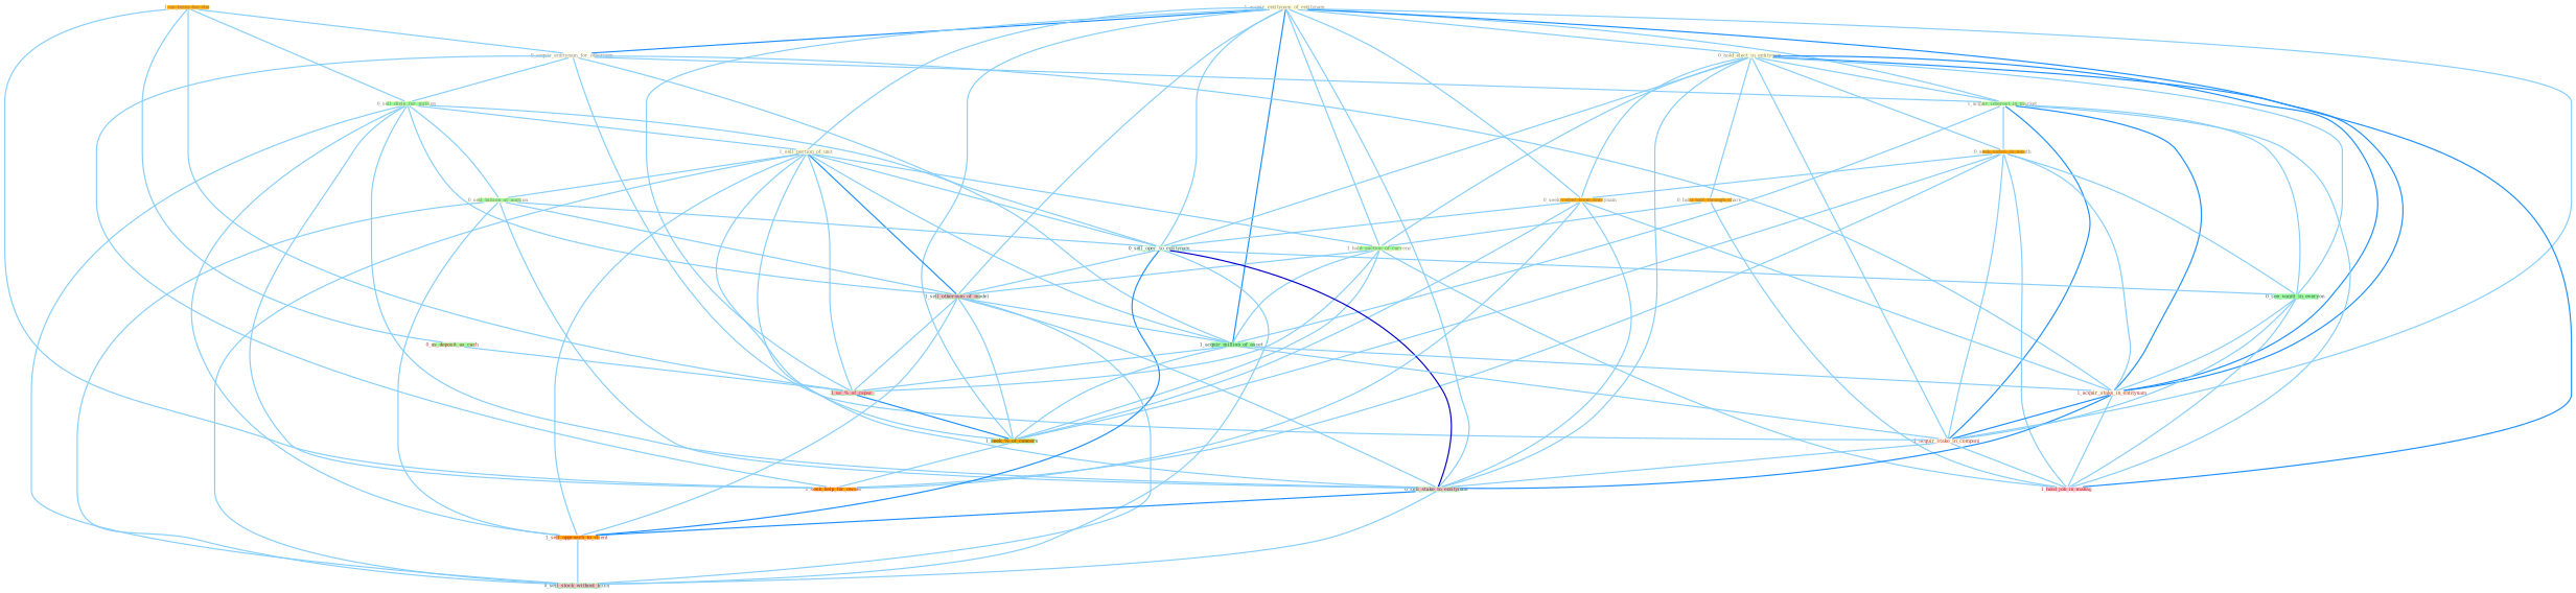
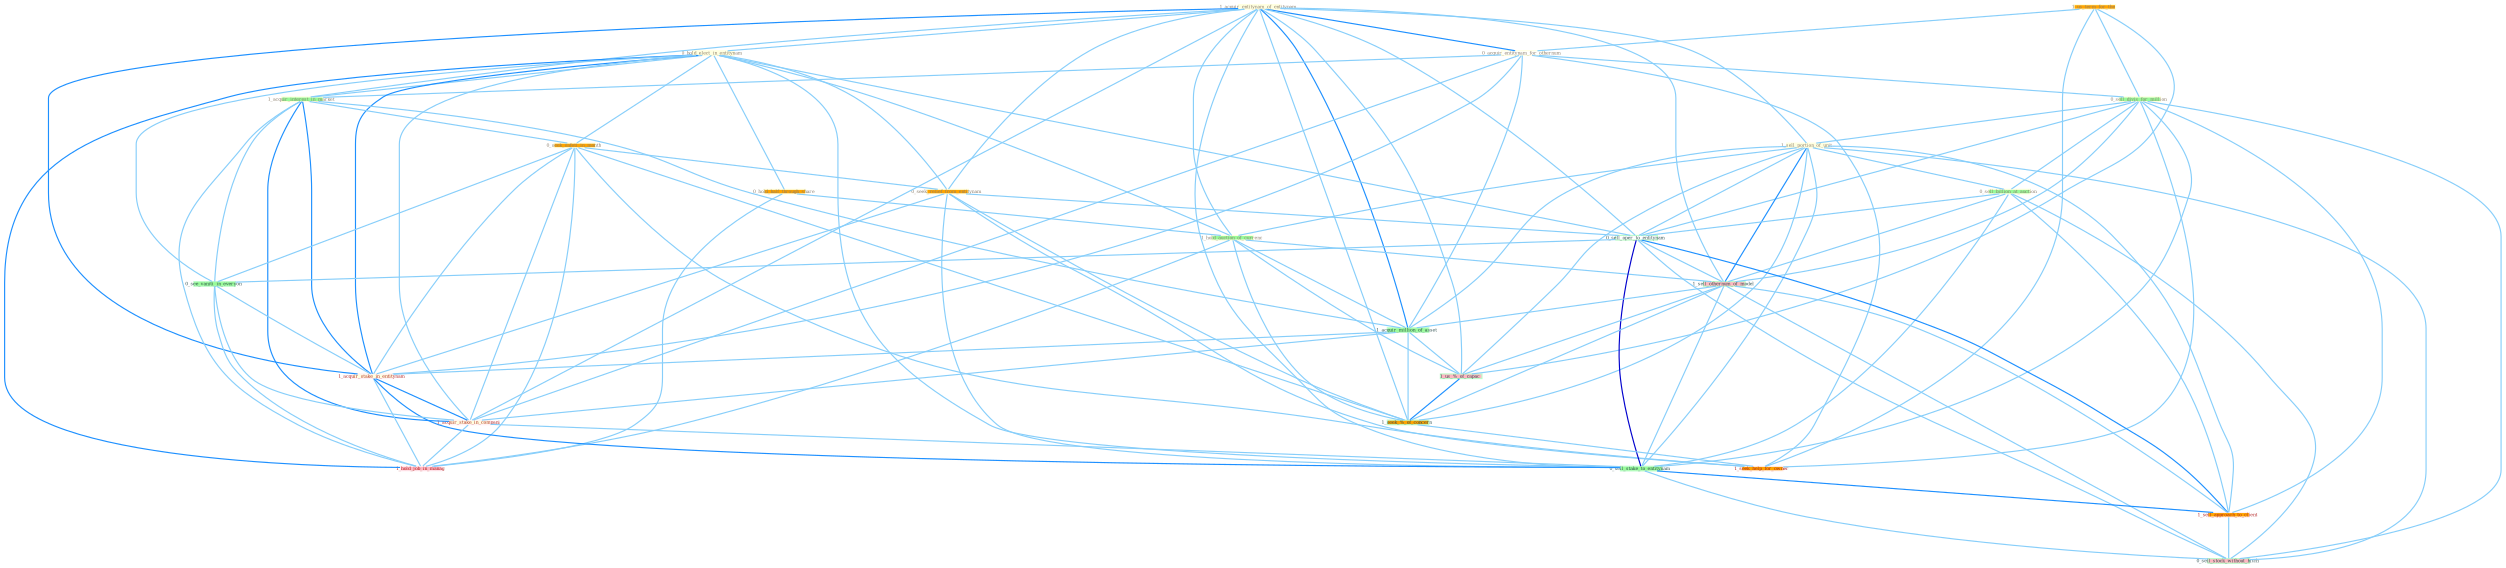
  graph {
    node [color="#ffffe0" fillcolor=palegreen fixedsize=true fontcolor="#8b7d6b" fontsize=4 shape=polygon style=filled]
    edge [color="#87cefa" w=1]
    "1_us_term_for_the " [fillcolor=orange height=.06 width=.5]
    "1_acquir_entitynam_of_entitynam " [fillcolor=lightyellow height=.06 width=.5]
    "0_acquir_entitynam_for_othernum " [fillcolor=white height=.06 width=.5]
    "0_sell_divis_for_million " [height=.06 width=.5]
    "1_sell_portion_of_unit " [fillcolor=lightyellow height=.06 width=.5]
    "0_hold_elect_in_entitynam " [fillcolor=lightyellow height=.06 width=.5]
    "1_acquir_interest_in_market " [height=.06 width=.5]
    "0_seek_safeti_in_month " [fillcolor=orange height=.06 width=.5]
    "0_hold_half_through_share " [fillcolor=orange height=.06 width=.5]
    "0_sell_billion_at_auction " [height=.06 width=.5]
    "0_seek_relief_from_entitynam " [fillcolor=orange height=.06 width=.5]
    "1_hold_auction_of_currenc " [height=.06 width=.5]
-   "0_us_deposit_as_cach " [color="#fff0f5" fontcolor="#b22222" height=.06 width=.5]
    "1_acquir_stake_in_entitynam " [color="#fff0f5" fillcolor=lightyellow fontcolor="#b22222" height=.06 width=.5]
    "1_acquir_stake_in_compani " [color="#fff0f5" fillcolor=lightyellow fontcolor="#b22222" height=.06 width=.5]
    "1_sell_approach_to_client " [color="#fff0f5" fillcolor=orange fontcolor="#b22222" height=.06 width=.5]
    "1_hold_job_in_manag " [color="#fff0f5" fillcolor=lightpink fontcolor="#b22222" height=.06 width=.5]
    "1_seek_help_for_owner " [color="#fff0f5" fillcolor=orange fontcolor="#b22222" height=.06 width=.5]
-   "1_us_%_of_capac " [color="#BDFCC9" fillcolor=lightpink fontcolor="#b22222" height=.06 width=.5]
+   "1_us_%_of_capac " [color="#BDFCC9" fillcolor=lightpink fontcolor="#2f4f4f" height=.06 width=.5]
    "0_sell_oper_to_entitynam " [color="#BDFCC9" fillcolor=white fontcolor="#2f4f4f" height=.06 width=.5]
    "1_sell_othernum_of_model " [color="#BDFCC9" fillcolor=lightpink fontcolor="#2f4f4f" height=.06 width=.5]
    "1_acquir_million_of_asset " [color="#BDFCC9" fontcolor="#2f4f4f" height=.06 width=.5]
-   "0_sell_stake_to_entitynam " [color="#BDFCC9" fillcolor=lightpink fontcolor="#2f4f4f" height=.06 width=.5]
+   "0_sell_stake_to_entitynam " [color="#BDFCC9" fontcolor="#2f4f4f" height=.06 width=.5]
    "1_seek_%_of_concern " [color="#BDFCC9" fillcolor=orange fontcolor="#2f4f4f" height=.06 width=.5]
    "0_sell_stock_without_hitch " [color="#BDFCC9" fillcolor=lightpink fontcolor="#2f4f4f" height=.06 width=.5]
    "0_see_vaniti_in_everyon " [color="#BDFCC9" fontcolor="#2f4f4f" height=.06 width=.5]
    subgraph sub_1 {
      "1_us_term_for_the "
      "1_acquir_entitynam_of_entitynam "
      "0_acquir_entitynam_for_othernum "
      "0_sell_divis_for_million "
      "1_sell_portion_of_unit "
      "0_hold_elect_in_entitynam "
      "1_acquir_interest_in_market "
      "0_seek_safeti_in_month "
      "0_hold_half_through_share "
      "0_sell_billion_at_auction "
      "0_seek_relief_from_entitynam "
      "1_hold_auction_of_currenc "
    }
    subgraph sub_2 {
-     "0_us_deposit_as_cach "
      "1_acquir_stake_in_entitynam "
      "1_acquir_stake_in_compani "
      "1_sell_approach_to_client "
      "1_hold_job_in_manag "
      "1_seek_help_for_owner "
    }
    "1_us_term_for_the " -- "0_acquir_entitynam_for_othernum "
    "1_us_term_for_the " -- "0_sell_divis_for_million "
-   "1_us_term_for_the " -- "0_us_deposit_as_cach "
    "1_us_term_for_the " -- "1_seek_help_for_owner "
    "1_us_term_for_the " -- "1_us_%_of_capac "
    "1_acquir_entitynam_of_entitynam " -- "0_acquir_entitynam_for_othernum " [color="#1e90ff" w=2]
    "1_acquir_entitynam_of_entitynam " -- "1_sell_portion_of_unit "
    "1_acquir_entitynam_of_entitynam " -- "0_hold_elect_in_entitynam "
    "1_acquir_entitynam_of_entitynam " -- "1_acquir_interest_in_market "
    "1_acquir_entitynam_of_entitynam " -- "0_seek_relief_from_entitynam "
    "1_acquir_entitynam_of_entitynam " -- "1_hold_auction_of_currenc "
    "1_acquir_entitynam_of_entitynam " -- "1_acquir_stake_in_entitynam " [color="#1e90ff" w=2]
    "1_acquir_entitynam_of_entitynam " -- "1_acquir_stake_in_compani "
    "1_acquir_entitynam_of_entitynam " -- "1_us_%_of_capac "
    "1_acquir_entitynam_of_entitynam " -- "0_sell_oper_to_entitynam "
    "1_acquir_entitynam_of_entitynam " -- "1_sell_othernum_of_model "
    "1_acquir_entitynam_of_entitynam " -- "1_acquir_million_of_asset " [color="#1e90ff" w=2]
    "1_acquir_entitynam_of_entitynam " -- "0_sell_stake_to_entitynam "
    "1_acquir_entitynam_of_entitynam " -- "1_seek_%_of_concern "
    "0_acquir_entitynam_for_othernum " -- "0_sell_divis_for_million "
    "0_acquir_entitynam_for_othernum " -- "1_acquir_interest_in_market "
    "0_acquir_entitynam_for_othernum " -- "1_acquir_stake_in_entitynam "
    "0_acquir_entitynam_for_othernum " -- "1_acquir_stake_in_compani "
    "0_acquir_entitynam_for_othernum " -- "1_seek_help_for_owner "
    "0_acquir_entitynam_for_othernum " -- "1_acquir_million_of_asset "
    "0_sell_divis_for_million " -- "1_sell_portion_of_unit "
    "0_sell_divis_for_million " -- "0_sell_billion_at_auction "
    "0_sell_divis_for_million " -- "1_sell_approach_to_client "
    "0_sell_divis_for_million " -- "1_seek_help_for_owner "
    "0_sell_divis_for_million " -- "0_sell_oper_to_entitynam "
    "0_sell_divis_for_million " -- "1_sell_othernum_of_model "
    "0_sell_divis_for_million " -- "0_sell_stake_to_entitynam "
    "0_sell_divis_for_million " -- "0_sell_stock_without_hitch "
    "1_sell_portion_of_unit " -- "0_sell_billion_at_auction "
    "1_sell_portion_of_unit " -- "1_hold_auction_of_currenc "
    "1_sell_portion_of_unit " -- "1_sell_approach_to_client "
    "1_sell_portion_of_unit " -- "1_us_%_of_capac "
    "1_sell_portion_of_unit " -- "0_sell_oper_to_entitynam "
    "1_sell_portion_of_unit " -- "1_sell_othernum_of_model " [color="#1e90ff" w=2]
    "1_sell_portion_of_unit " -- "1_acquir_million_of_asset "
    "1_sell_portion_of_unit " -- "0_sell_stake_to_entitynam "
    "1_sell_portion_of_unit " -- "1_seek_%_of_concern "
    "1_sell_portion_of_unit " -- "0_sell_stock_without_hitch "
    "0_hold_elect_in_entitynam " -- "1_acquir_interest_in_market "
    "0_hold_elect_in_entitynam " -- "0_seek_safeti_in_month "
    "0_hold_elect_in_entitynam " -- "0_hold_half_through_share "
    "0_hold_elect_in_entitynam " -- "0_seek_relief_from_entitynam "
    "0_hold_elect_in_entitynam " -- "1_hold_auction_of_currenc "
    "0_hold_elect_in_entitynam " -- "1_acquir_stake_in_entitynam " [color="#1e90ff" w=2]
    "0_hold_elect_in_entitynam " -- "1_acquir_stake_in_compani "
    "0_hold_elect_in_entitynam " -- "1_hold_job_in_manag " [color="#1e90ff" w=2]
    "0_hold_elect_in_entitynam " -- "0_sell_oper_to_entitynam "
    "0_hold_elect_in_entitynam " -- "0_sell_stake_to_entitynam "
    "0_hold_elect_in_entitynam " -- "0_see_vaniti_in_everyon "
    "1_acquir_interest_in_market " -- "0_seek_safeti_in_month "
    "1_acquir_interest_in_market " -- "1_acquir_stake_in_entitynam " [color="#1e90ff" w=2]
    "1_acquir_interest_in_market " -- "1_acquir_stake_in_compani " [color="#1e90ff" w=2]
    "1_acquir_interest_in_market " -- "1_hold_job_in_manag "
    "1_acquir_interest_in_market " -- "1_acquir_million_of_asset "
    "1_acquir_interest_in_market " -- "0_see_vaniti_in_everyon "
    "0_seek_safeti_in_month " -- "0_seek_relief_from_entitynam "
    "0_seek_safeti_in_month " -- "1_acquir_stake_in_entitynam "
    "0_seek_safeti_in_month " -- "1_acquir_stake_in_compani "
    "0_seek_safeti_in_month " -- "1_hold_job_in_manag "
    "0_seek_safeti_in_month " -- "1_seek_help_for_owner "
    "0_seek_safeti_in_month " -- "1_seek_%_of_concern "
    "0_seek_safeti_in_month " -- "0_see_vaniti_in_everyon "
    "0_hold_half_through_share " -- "1_hold_auction_of_currenc "
    "0_hold_half_through_share " -- "1_hold_job_in_manag "
    "0_sell_billion_at_auction " -- "1_sell_approach_to_client "
    "0_sell_billion_at_auction " -- "0_sell_oper_to_entitynam "
    "0_sell_billion_at_auction " -- "1_sell_othernum_of_model "
    "0_sell_billion_at_auction " -- "0_sell_stake_to_entitynam "
    "0_sell_billion_at_auction " -- "0_sell_stock_without_hitch "
    "0_seek_relief_from_entitynam " -- "1_acquir_stake_in_entitynam "
    "0_seek_relief_from_entitynam " -- "1_seek_help_for_owner "
    "0_seek_relief_from_entitynam " -- "0_sell_oper_to_entitynam "
    "0_seek_relief_from_entitynam " -- "0_sell_stake_to_entitynam "
    "0_seek_relief_from_entitynam " -- "1_seek_%_of_concern "
    "1_hold_auction_of_currenc " -- "1_hold_job_in_manag "
    "1_hold_auction_of_currenc " -- "1_us_%_of_capac "
    "1_hold_auction_of_currenc " -- "1_sell_othernum_of_model "
    "1_hold_auction_of_currenc " -- "1_acquir_million_of_asset "
    "1_hold_auction_of_currenc " -- "1_seek_%_of_concern "
-   "0_us_deposit_as_cach " -- "1_us_%_of_capac "
    "1_acquir_stake_in_entitynam " -- "1_acquir_stake_in_compani " [color="#1e90ff" w=3]
    "1_acquir_stake_in_entitynam " -- "1_hold_job_in_manag "
    "1_acquir_stake_in_entitynam " -- "0_sell_stake_to_entitynam " [color="#1e90ff" w=2]
    "1_acquir_stake_in_compani " -- "1_hold_job_in_manag "
    "1_acquir_stake_in_compani " -- "0_sell_stake_to_entitynam "
    "1_sell_approach_to_client " -- "0_sell_stock_without_hitch "
    "1_us_%_of_capac " -- "1_seek_%_of_concern " [color="#1e90ff" w=2]
    "0_sell_oper_to_entitynam " -- "1_sell_approach_to_client " [color="#1e90ff" w=2]
    "0_sell_oper_to_entitynam " -- "1_sell_othernum_of_model "
    "0_sell_oper_to_entitynam " -- "0_sell_stake_to_entitynam " [color="#0000cd" w=3]
    "0_sell_oper_to_entitynam " -- "0_sell_stock_without_hitch "
    "0_sell_oper_to_entitynam " -- "0_see_vaniti_in_everyon "
    "1_sell_othernum_of_model " -- "1_sell_approach_to_client "
    "1_sell_othernum_of_model " -- "1_us_%_of_capac "
    "1_sell_othernum_of_model " -- "1_acquir_million_of_asset "
    "1_sell_othernum_of_model " -- "0_sell_stake_to_entitynam "
    "1_sell_othernum_of_model " -- "1_seek_%_of_concern "
    "1_sell_othernum_of_model " -- "0_sell_stock_without_hitch "
    "1_acquir_million_of_asset " -- "1_acquir_stake_in_entitynam "
    "1_acquir_million_of_asset " -- "1_acquir_stake_in_compani "
    "1_acquir_million_of_asset " -- "1_us_%_of_capac "
    "1_acquir_million_of_asset " -- "1_seek_%_of_concern "
    "0_sell_stake_to_entitynam " -- "1_sell_approach_to_client " [color="#1e90ff" w=2]
    "0_sell_stake_to_entitynam " -- "0_sell_stock_without_hitch "
    "1_seek_%_of_concern " -- "1_seek_help_for_owner "
    "0_see_vaniti_in_everyon " -- "1_acquir_stake_in_entitynam "
    "0_see_vaniti_in_everyon " -- "1_acquir_stake_in_compani "
    "0_see_vaniti_in_everyon " -- "1_hold_job_in_manag "
  }
